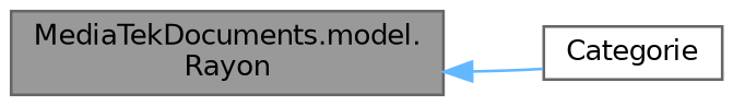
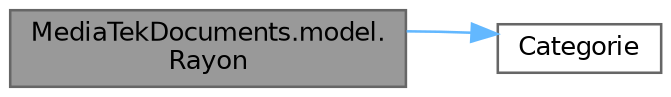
  digraph {
    rankdir=LR
    node [color=gray40 fontname=Helvetica fontsize=10 shape=box style=filled]
    n1 [fillcolor=grey60 fontcolor=black height=0.2 label="MediaTekDocuments.model.\lRayon" width=0.4]
    n2 [fillcolor=white height=0.2 label=Categorie width=0.4]
-   n1 -> n2 [color=steelblue1 dir=back fontname=Helvetica fontsize=10 labelfontname=Helvetica labelfontsize=10 style=solid]
+   n2 -> n1 [color=steelblue1 dir=back fontname=Helvetica fontsize=10 labelfontname=Helvetica labelfontsize=10 style=solid]
  }
